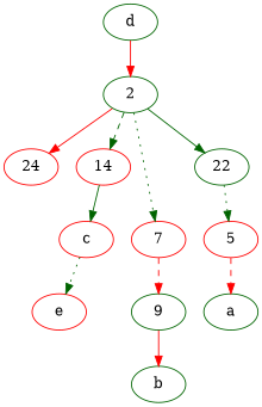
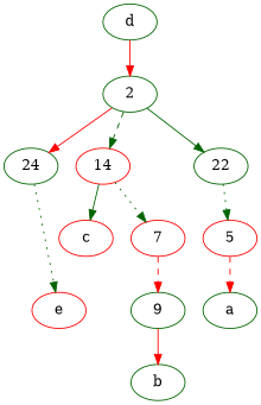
  digraph {
    node [color=red]
    edge [color=darkgreen style=solid]
-   24
+   24 [color=darkgreen]
    e
    9 [color=darkgreen]
    b [color=darkgreen]
    14
    c
    n7 [label=5]
    a [color=darkgreen]
    7
    22 [color=darkgreen]
    d [color=darkgreen]
    2 [color=darkgreen]
-   c -> e [style=dotted]
+   24 -> e [style=dotted]
    9 -> b [color=red]
    14 -> c
    n7 -> a [color=red style=dashed]
    7 -> 9 [color=red style=dashed]
    22 -> n7 [style=dotted]
    d -> 2 [color=red]
    2 -> 24 [color=red]
    2 -> 14 [style=dashed]
-   2 -> 7 [style=dotted]
+   14 -> 7 [style=dotted]
    2 -> 22
  }
